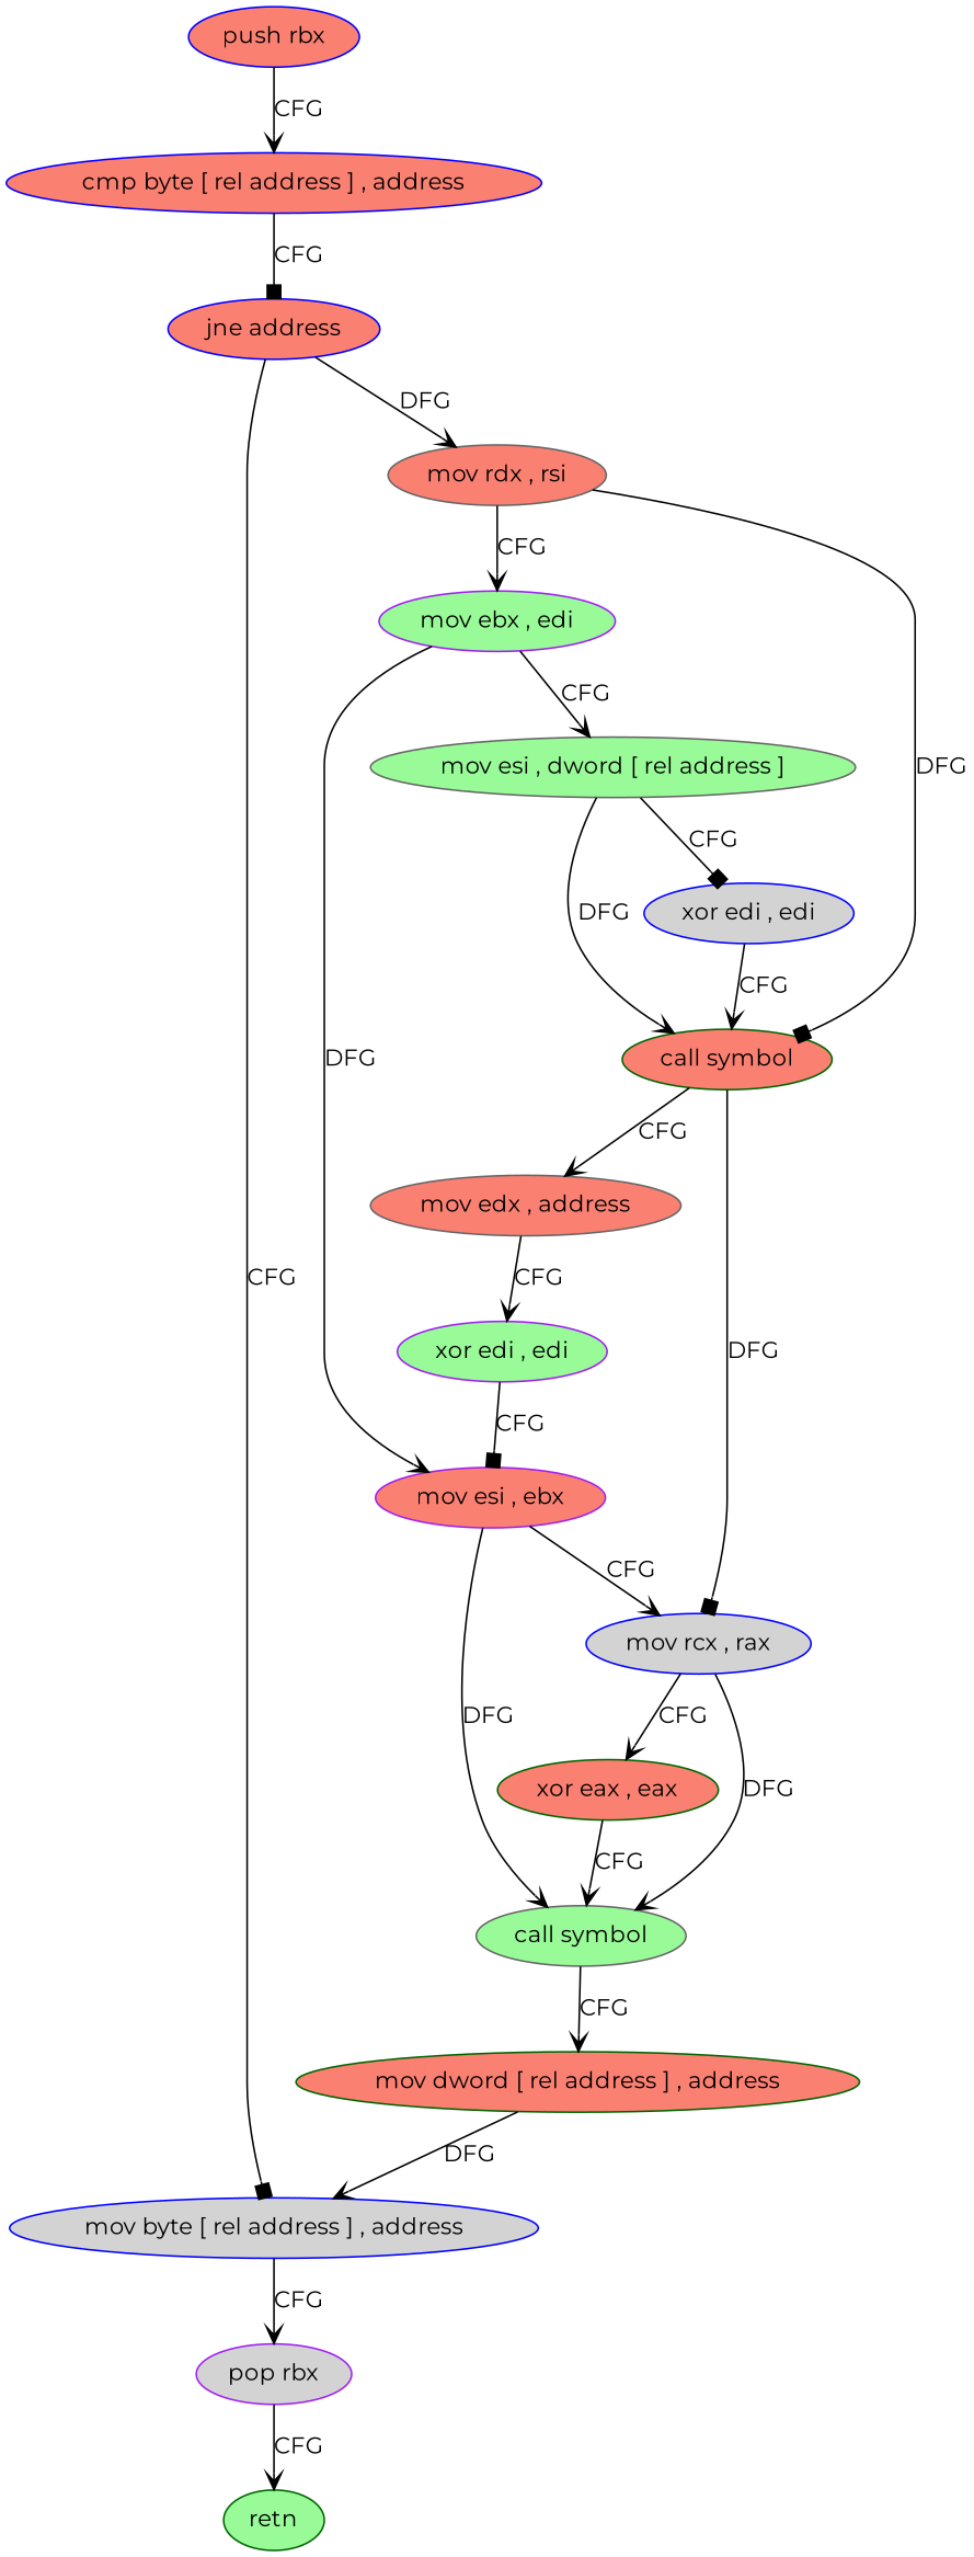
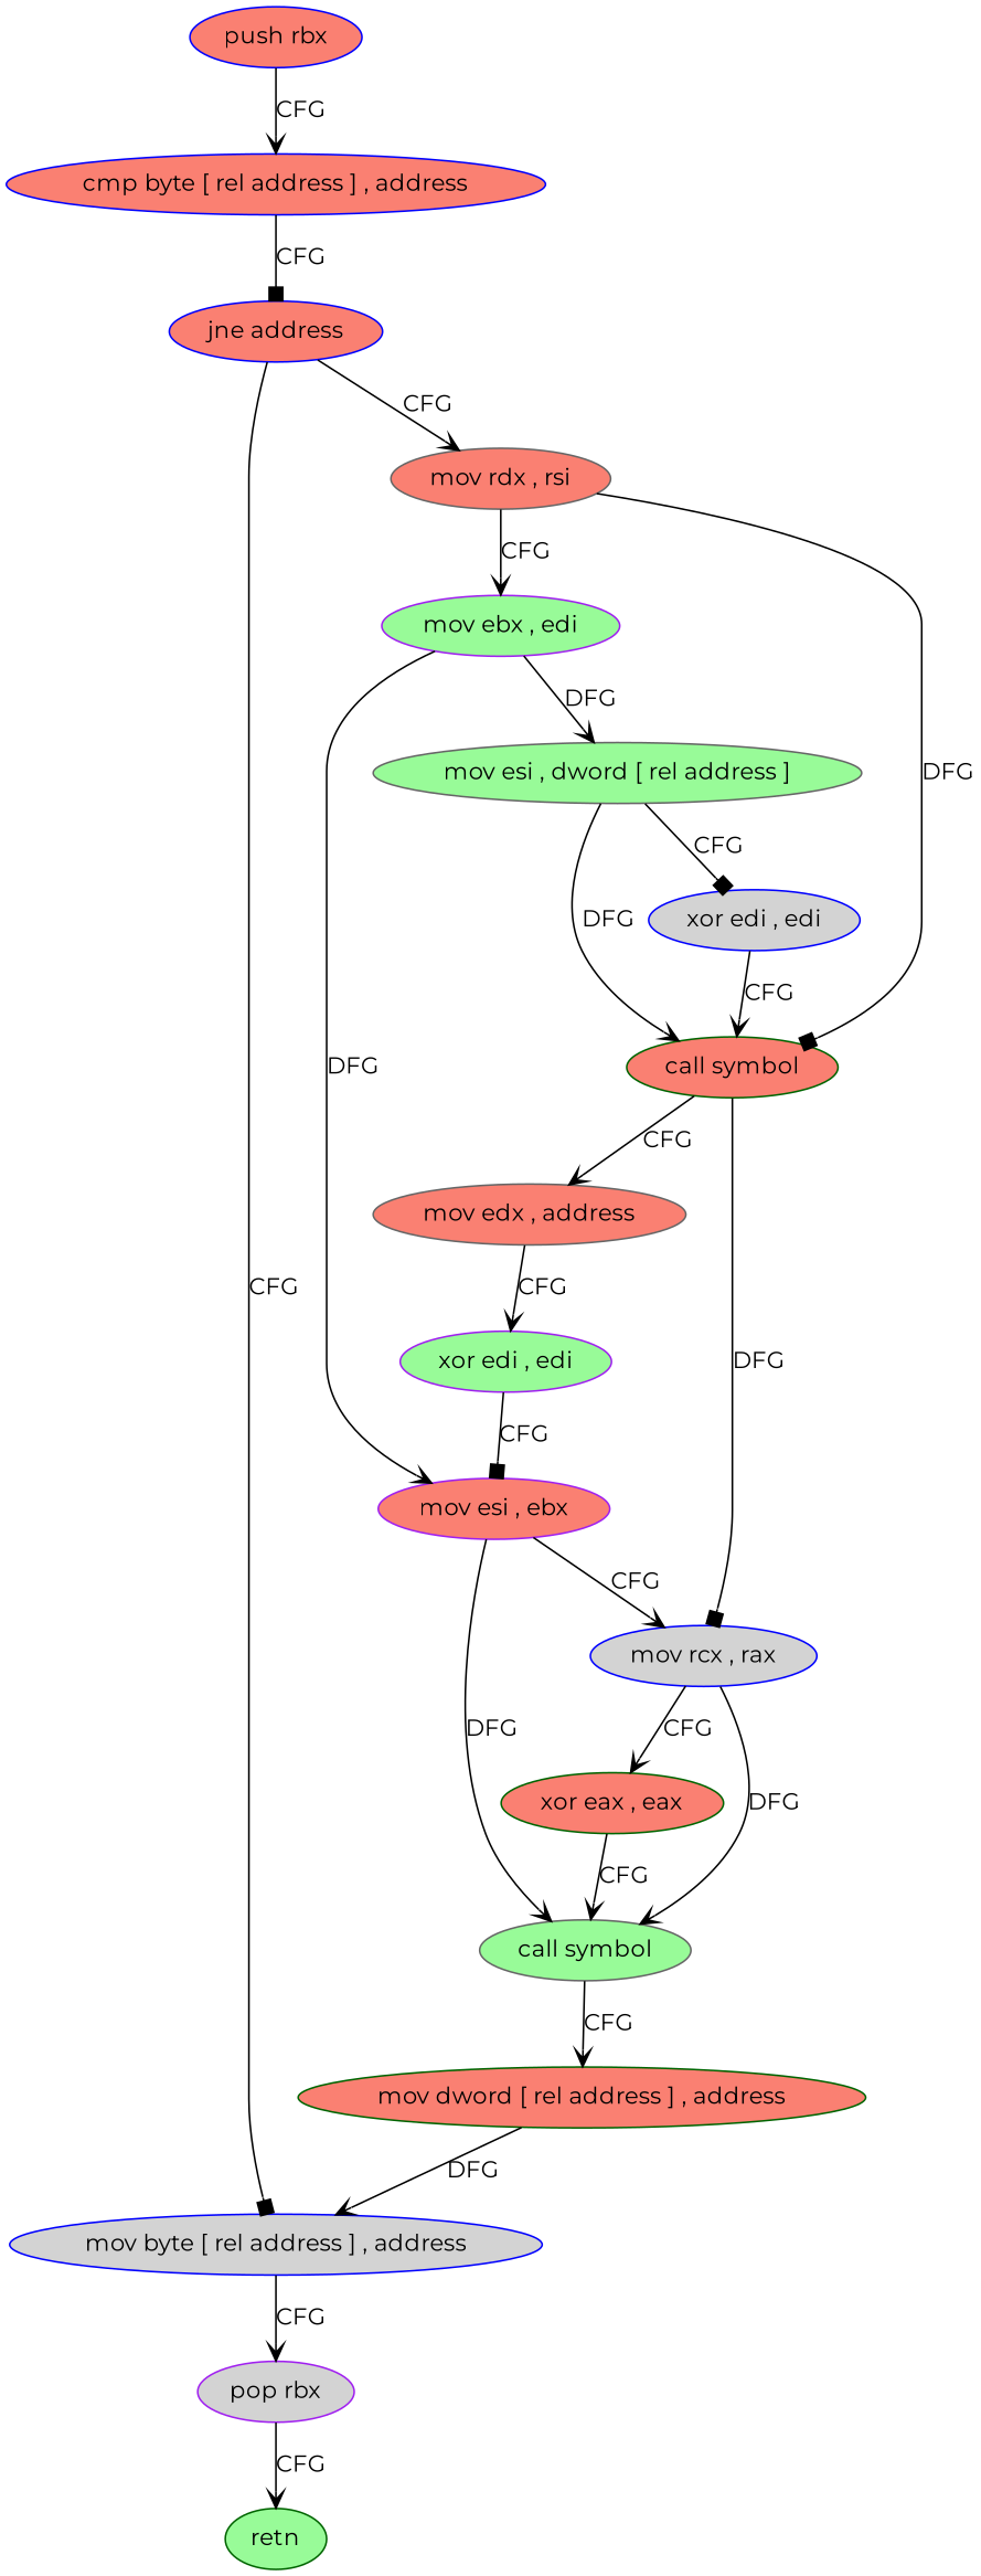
  digraph {
    fontname=Montserrat
    node [color=blue fillcolor=salmon fontname=Montserrat style=filled]
    edge [arrowhead=vee fontname=Montserrat]
    n1 [label="push rbx"]
    n2 [label="cmp byte [ rel address ] , address"]
    n3 [label="jne address"]
    n4 [fillcolor=lightgrey label="mov byte [ rel address ] , address"]
    n5 [color=gray40 label="mov rdx , rsi"]
    n6 [color=purple fillcolor=lightgrey label="pop rbx"]
    n7 [color=purple fillcolor=palegreen label="mov ebx , edi"]
    n8 [color=darkgreen label="call symbol"]
    n9 [color=darkgreen fillcolor=palegreen label=retn]
    n10 [color=gray40 fillcolor=palegreen label="mov esi , dword [ rel address ]"]
    n11 [color=purple label="mov esi , ebx"]
    n12 [color=gray40 label="mov edx , address"]
    n13 [fillcolor=lightgrey label="mov rcx , rax"]
    n14 [fillcolor=lightgrey label="xor edi , edi"]
    n15 [color=gray40 fillcolor=palegreen label="call symbol"]
    n16 [color=purple fillcolor=palegreen label="xor edi , edi"]
    n17 [color=darkgreen label="xor eax , eax"]
    n18 [color=darkgreen label="mov dword [ rel address ] , address"]
    n1 -> n2 [label=CFG]
    n2 -> n3 [arrowhead=box label=CFG]
    n3 -> n4 [arrowhead=box label=CFG]
-   n3 -> n5 [label=DFG]
+   n3 -> n5 [label=CFG]
    n4 -> n6 [label=CFG]
    n5 -> n7 [label=CFG]
    n5 -> n8 [arrowhead=box label=DFG]
    n6 -> n9 [label=CFG]
-   n7 -> n10 [label=CFG]
+   n7 -> n10 [label=DFG]
    n7 -> n11 [label=DFG]
    n8 -> n12 [label=CFG]
    n8 -> n13 [arrowhead=box label=DFG]
    n10 -> n8 [label=DFG]
    n10 -> n14 [arrowhead=box label=CFG]
    n11 -> n13 [label=CFG]
    n11 -> n15 [label=DFG]
    n12 -> n16 [label=CFG]
    n13 -> n15 [label=DFG]
    n13 -> n17 [label=CFG]
    n14 -> n8 [label=CFG]
    n15 -> n18 [label=CFG]
    n16 -> n11 [arrowhead=box label=CFG]
    n17 -> n15 [label=CFG]
    n18 -> n4 [label=DFG]
  }
